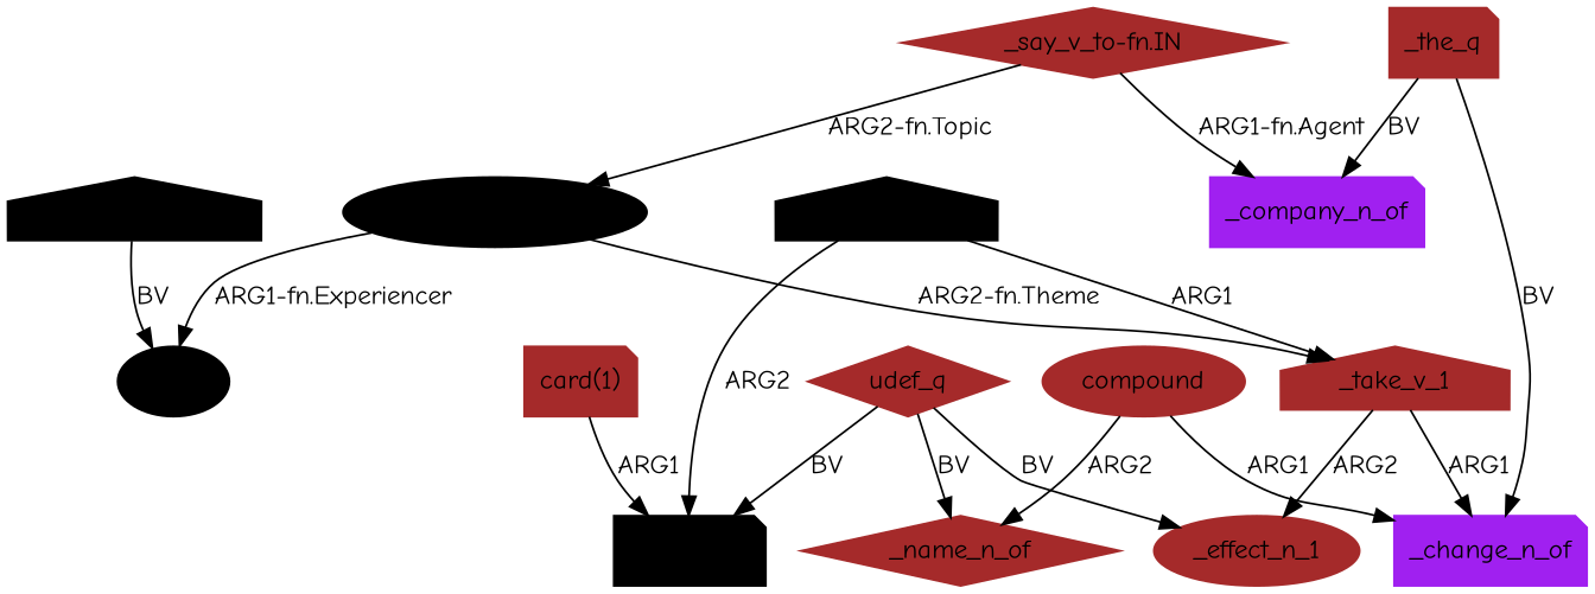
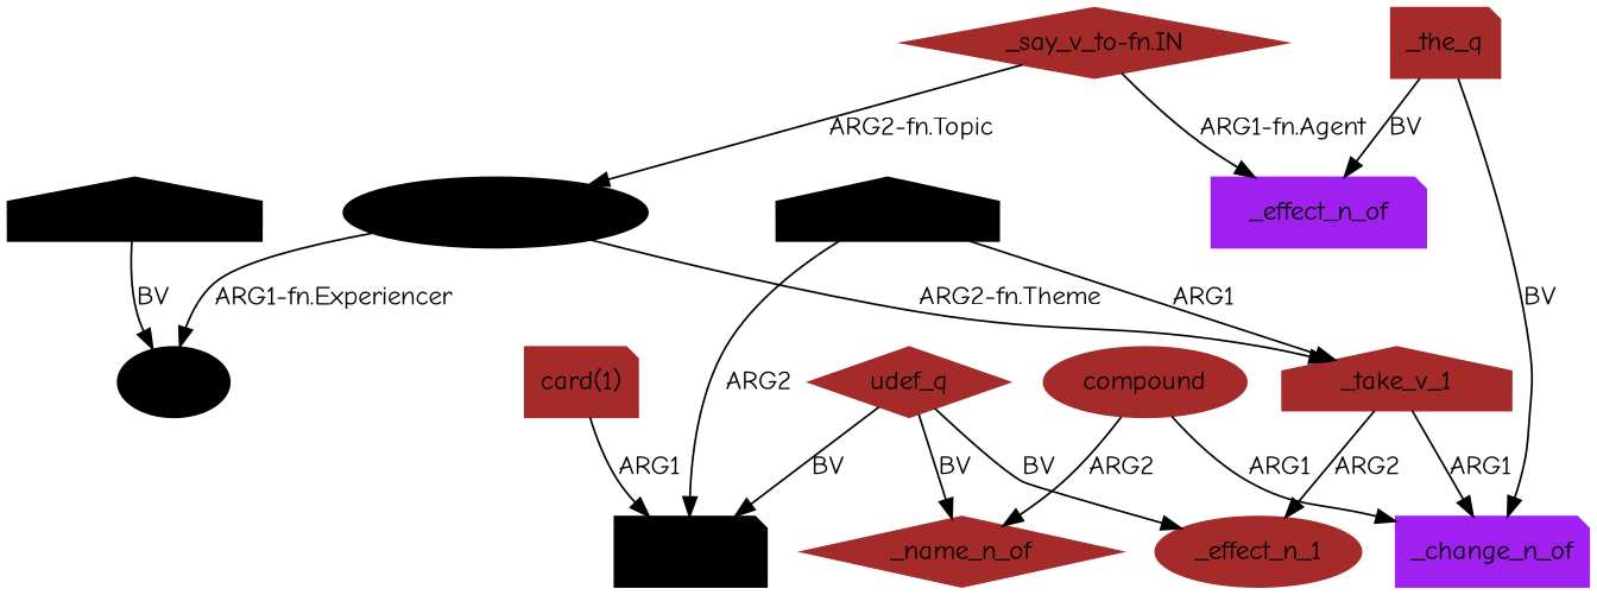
  digraph {
    fontname="Comic Neue"
    node [shape=note style=filled color=brown fontname="Comic Neue"]
    edge [fontname="Comic Neue"]
    "_expect_v_1-fn.IN" [shape=ellipse color=black]
    pron [shape=ellipse color=black]
    _take_v_1 [shape=house]
    _effect_n_1 [shape=ellipse]
    _change_n_of [color=purple]
    "_say_v_to-fn.IN" [shape=diamond]
-   _company_n_of [color=purple]
+   _company_n_of [color=purple label=_effect_n_of]
    _the_q
    udef_q [shape=diamond]
    _week_n_1 [color=black]
    _name_n_of [shape=diamond]
    compound [shape=ellipse]
    _within_p [shape=house color=black]
    "card(1)"
    pronoun_q [shape=house color=black]
    "_expect_v_1-fn.IN" -> pron [label="ARG1-fn.Experiencer"]
    "_expect_v_1-fn.IN" -> _take_v_1 [label="ARG2-fn.Theme"]
    _take_v_1 -> _effect_n_1 [label=ARG2]
    _take_v_1 -> _change_n_of [label=ARG1]
    "_say_v_to-fn.IN" -> "_expect_v_1-fn.IN" [label="ARG2-fn.Topic"]
    "_say_v_to-fn.IN" -> _company_n_of [label="ARG1-fn.Agent"]
    _the_q -> _change_n_of [label=BV]
    _the_q -> _company_n_of [label=BV]
    udef_q -> _effect_n_1 [label=BV]
    udef_q -> _week_n_1 [label=BV]
    udef_q -> _name_n_of [label=BV]
    compound -> _change_n_of [label=ARG1]
    compound -> _name_n_of [label=ARG2]
    _within_p -> _take_v_1 [label=ARG1]
    _within_p -> _week_n_1 [label=ARG2]
    "card(1)" -> _week_n_1 [label=ARG1]
    pronoun_q -> pron [label=BV]
  }
